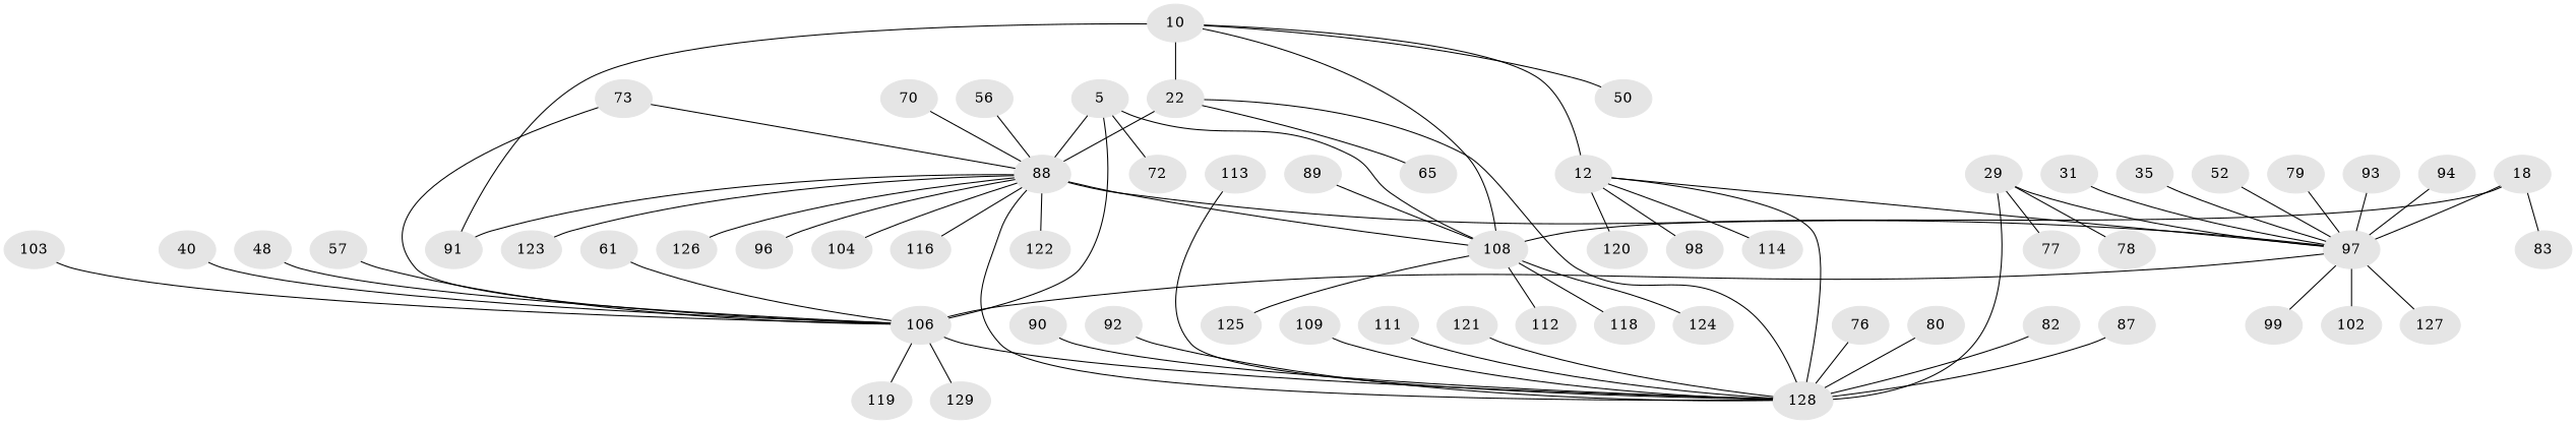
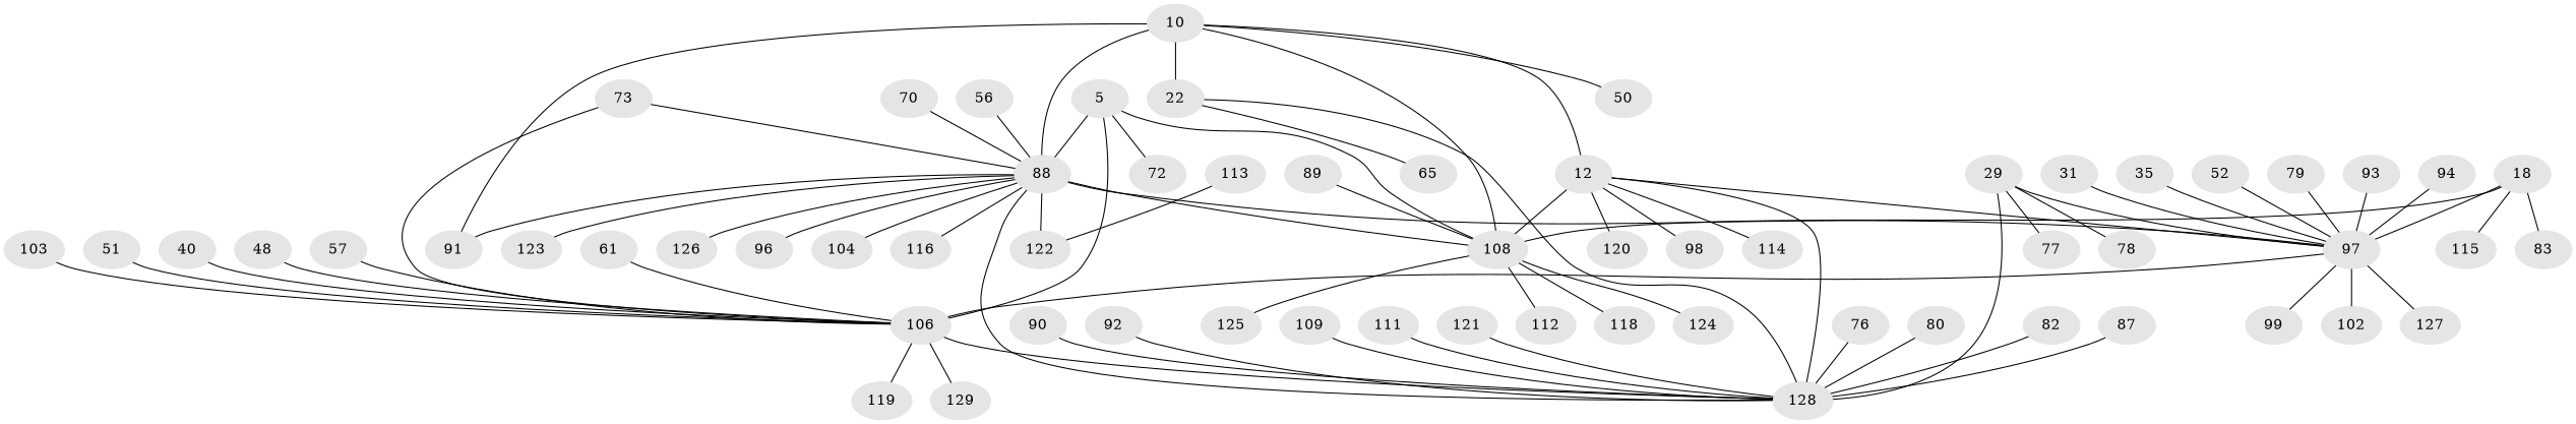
  graph {
    node [color=gray90 style=filled]
    5 [super="+1"]
    72
    88 [super="+24+42+43+45"]
    106 [super="+6+36"]
    108 [super="+34+32+107+84+85"]
    91 [super="+55"]
    97 [super="+17+39+46+15"]
    128 [super="+101+30+28+37+41+49+117+53+59+75+100"]
    96
    104
    116
    122
    123
    126 [super="+110"]
    119
    129 [super="+33+69"]
    112
    118
    124 [super="+68"]
    125
    10 [super="+9"]
    12 [super="+11"]
    22 [super="+21"]
    50
    98
    114
    120
    65
    99
    102
    127
    18 [super="+14"]
    83
+   115
    29 [super="+26"]
    77 [super="+62"]
    78
    31
    35
    40
    48
+   51
    52
    56
    57
    61
    70
    73
    76
    79
    80
    82
    87
    89
    90
    92
    93 [super="+63"]
    94
    103
    109
    111
    113
    121 [super="+95"]
    5 -- 72
    5 -- 88
    5 -- 106 [weight=8]
    5 -- 108
    88 -- 108
    88 -- 91
    88 -- 97 [weight=2]
    88 -- 128 [weight=3]
    88 -- 96
    88 -- 104
    88 -- 116
    88 -- 122
    88 -- 123
    88 -- 126
    106 -- 128 [weight=2]
    106 -- 119
    106 -- 129
    108 -- 112
    108 -- 118
    108 -- 124
    108 -- 125
    97 -- 106 [weight=2]
    97 -- 99
    97 -- 102
    97 -- 127
    10 -- 108 [weight=4]
    10 -- 91
    10 -- 12 [weight=4]
    10 -- 22
    10 -- 50
+   12 -- 108 [weight=4]
    12 -- 97
    12 -- 128
    12 -- 98
    12 -- 114
    12 -- 120
-   22 -- 88 [weight=8]
+   10 -- 88 [weight=8]
    22 -- 128
    22 -- 65
    18 -- 108
    18 -- 97 [weight=8]
    18 -- 83
+   18 -- 115
    29 -- 97
    29 -- 128 [weight=8]
    29 -- 77
    29 -- 78
    31 -- 97
    35 -- 97
    40 -- 106
    48 -- 106
+   51 -- 106
    52 -- 97
    56 -- 88
    57 -- 106
    61 -- 106
    70 -- 88
    73 -- 88
    73 -- 106
    76 -- 128
    79 -- 97
    80 -- 128
    82 -- 128
    87 -- 128
    89 -- 108
    90 -- 128
    92 -- 128
    93 -- 97
    94 -- 97
    103 -- 106
    109 -- 128
    111 -- 128
-   113 -- 128
+   113 -- 122
    121 -- 128
  }
